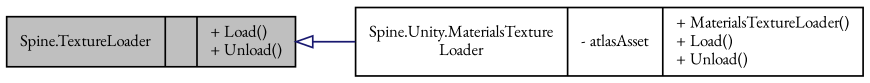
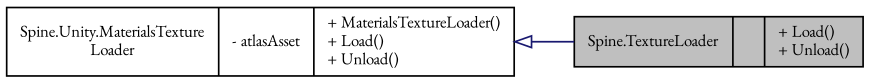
  digraph {
    rankdir=LR
    fontname="EB Garamond"
    node [color=black fontname="EB Garamond" fontsize=10 shape=record style=filled]
    n1 [fillcolor=grey75 fontcolor=black height=0.2 label="{Spine.TextureLoader\n||+ Load()\l+ Unload()\l}" width=0.4]
    n2 [fillcolor=white height=0.2 label="{Spine.Unity.MaterialsTexture\lLoader\n|- atlasAsset\l|+ MaterialsTextureLoader()\l+ Load()\l+ Unload()\l}" width=0.4]
-   n1 -> n2 [arrowtail=onormal color=midnightblue dir=back fontname="EB Garamond" fontsize=10 labelfontname=Helvetica labelfontsize=10 style=solid]
+   n2 -> n1 [arrowtail=onormal color=midnightblue dir=back fontname="EB Garamond" fontsize=10 labelfontname=Helvetica labelfontsize=10 style=solid]
  }
